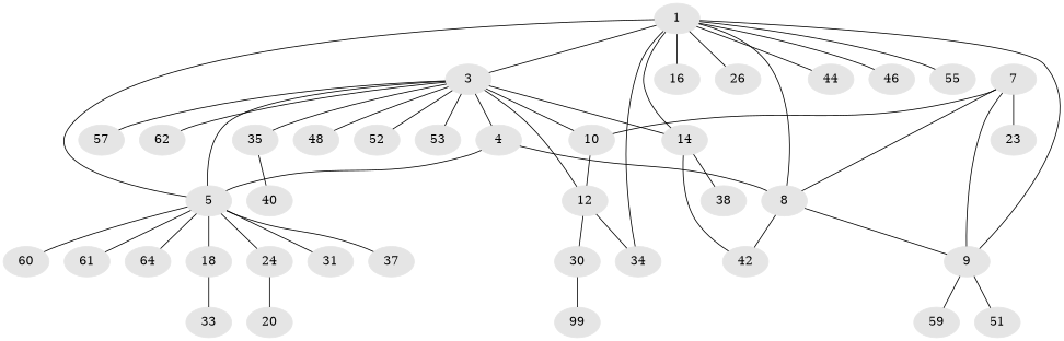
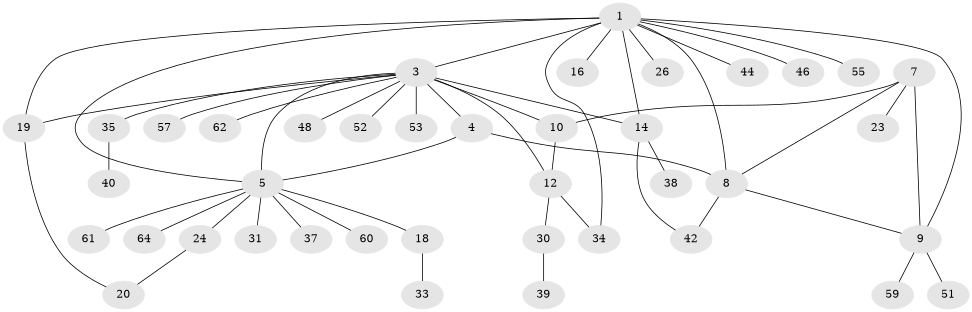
  graph {
    node [color=gray90 style=filled]
    1 [super="+2"]
    3 [super="+11+25"]
    5
    8
    9
    14
    16
+   19
    n9 [label=26]
    n10 [label=34]
    44
    46
    55
    4 [super="+26+6"]
    10
    12
    35
    48
    52
    53
    57
    62
    18
    24
    31
    37
    60
    61
    64
    42 [super="+69"]
    51
    59
    38
    20
    30
    40
    33
    7 [super="+27"]
    23 [super="+63+34+28"]
-   39 [label=99]
+   39
    1 -- 3 [weight=3]
    1 -- 5
    1 -- 8 [weight=2]
    1 -- 9
    1 -- 14 [weight=2]
    1 -- 16
+   1 -- 19
    1 -- n9
    1 -- n10
    1 -- 44
    1 -- 46
    1 -- 55
    3 -- 5
    3 -- 14
+   3 -- 19
    3 -- 4
    3 -- 10
    3 -- 12
    3 -- 35
    3 -- 48
    3 -- 52
    3 -- 53
    3 -- 57
    3 -- 62
    5 -- 18
    5 -- 24
    5 -- 31
    5 -- 37
    5 -- 60
    5 -- 61
    5 -- 64
    8 -- 9
    8 -- 42
    9 -- 51
    9 -- 59
    14 -- 42
    14 -- 38
+   19 -- 20
    4 -- 5 [weight=2]
    4 -- 8
    10 -- 12
    12 -- n10
    12 -- 30
    35 -- 40
    18 -- 33
    24 -- 20
    30 -- 39
    7 -- 8
    7 -- 9
    7 -- 10
    7 -- 23
  }
